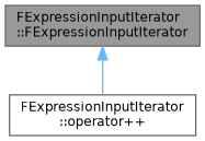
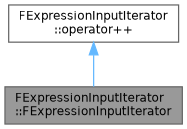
  digraph {
    rankdir=TB
    node [fontname=Helvetica fontsize=10 shape=box style=filled]
    n1 [color=gray40 fillcolor=grey60 fontcolor=black height=0.2 label="FExpressionInputIterator\l::FExpressionInputIterator" width=0.4]
    n2 [color=grey40 fillcolor=white height=0.2 label="FExpressionInputIterator\l::operator++" width=0.4]
-   n1 -> n2 [color=steelblue1 dir=back fontname=Helvetica fontsize=10 labelfontname=Helvetica labelfontsize=10 style=solid]
+   n2 -> n1 [color=steelblue1 dir=back fontname=Helvetica fontsize=10 labelfontname=Helvetica labelfontsize=10 style=solid]
  }
